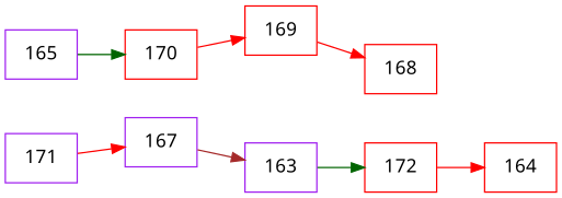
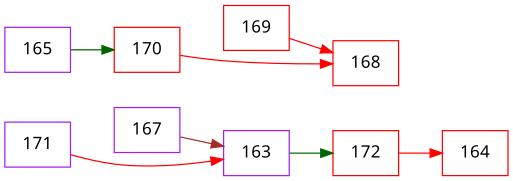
  digraph {
    fontname="Noto Sans"
    rankdir=LR
    node [color=red fontname="Noto Sans" shape=record]
    edge [color=red fontname="Noto Sans"]
    n1 [color=purple label="{171}"]
    n2 [color=purple label="{167}"]
    n3 [color=purple label="{163}"]
    n4 [label="{172}"]
    n5 [label="{164}"]
    n6 [color=purple label="{165}"]
    n7 [label="{170}"]
    n8 [label="{169}"]
    n9 [label="{168}"]
-   n1 -> n2
+   n1 -> n3
    n2 -> n3 [color=brown]
    n3 -> n4 [color=darkgreen]
    n4 -> n5
    n6 -> n7 [color=darkgreen]
-   n7 -> n8
+   n7 -> n9
    n8 -> n9
  }
